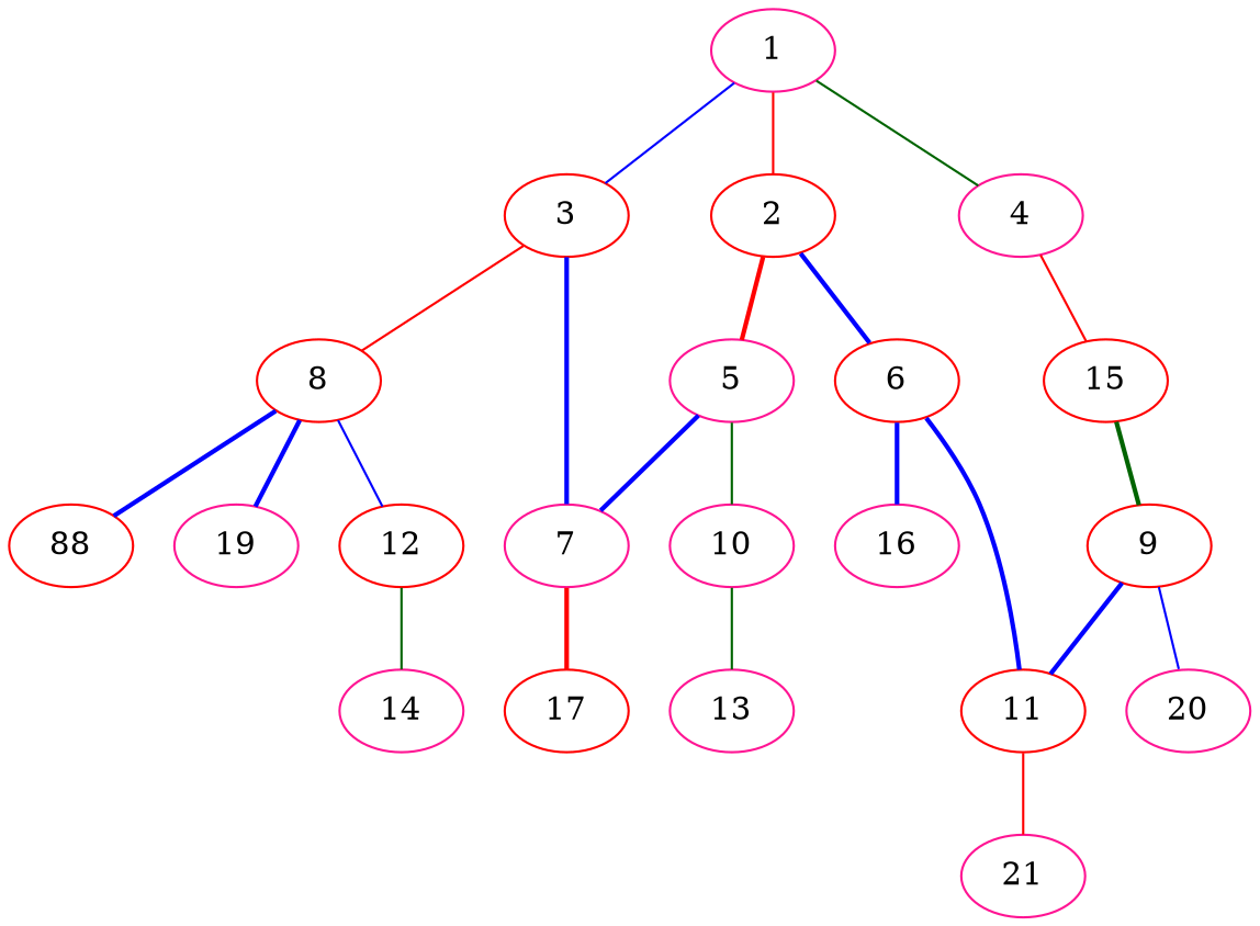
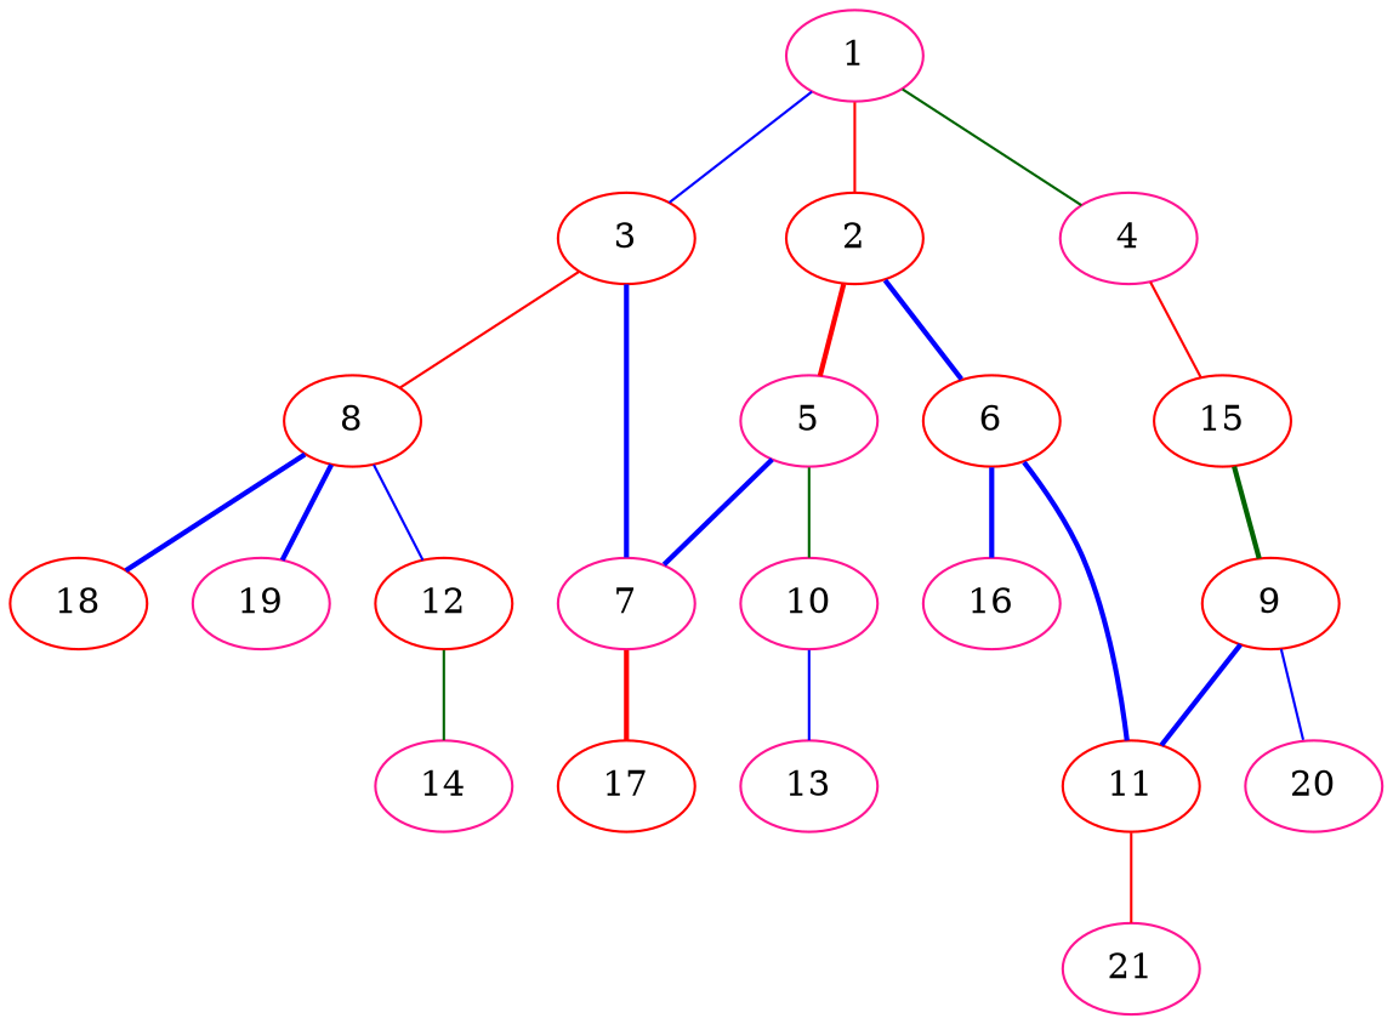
  graph {
    node [chem=C color=deeppink]
    edge [color=blue style=solid valence=1]
    1
    2 [color=red]
    3 [color=red]
    4
    5 [chem=N]
    6 [color=red]
    7
    8 [color=red]
    15 [chem=H color=red]
    10 [chem=N]
    11 [color=red]
    16 [chem=H]
    17 [chem=H color=red]
    12 [color=red]
-   18 [chem=H color=red label=88]
+   18 [chem=H color=red]
    19 [chem=H]
    9 [color=red]
    20 [chem=H]
    13 [chem=O]
    21 [chem=H]
    14 [chem=N]
    1 -- 2 [color=red valence=2]
    1 -- 3
    1 -- 4 [color=darkgreen]
    2 -- 5 [color=red style=bold]
    2 -- 6 [style=bold]
    3 -- 7 [style=bold valence=2]
    3 -- 8 [color=red]
    4 -- 15 [color=red]
    5 -- 7 [style=bold]
    5 -- 10 [color=darkgreen]
    6 -- 11 [style=bold valence=2]
    6 -- 16 [style=bold]
    7 -- 17 [color=red style=bold]
    8 -- 12
    8 -- 18 [style=bold]
    8 -- 19 [style=bold]
    15 -- 9 [color=darkgreen style=bold valence=2]
-   10 -- 13 [color=darkgreen valence=2]
+   10 -- 13 [valence=2]
    11 -- 21 [color=red]
    12 -- 14 [color=darkgreen valence=3]
    9 -- 11 [style=bold]
    9 -- 20
  }
